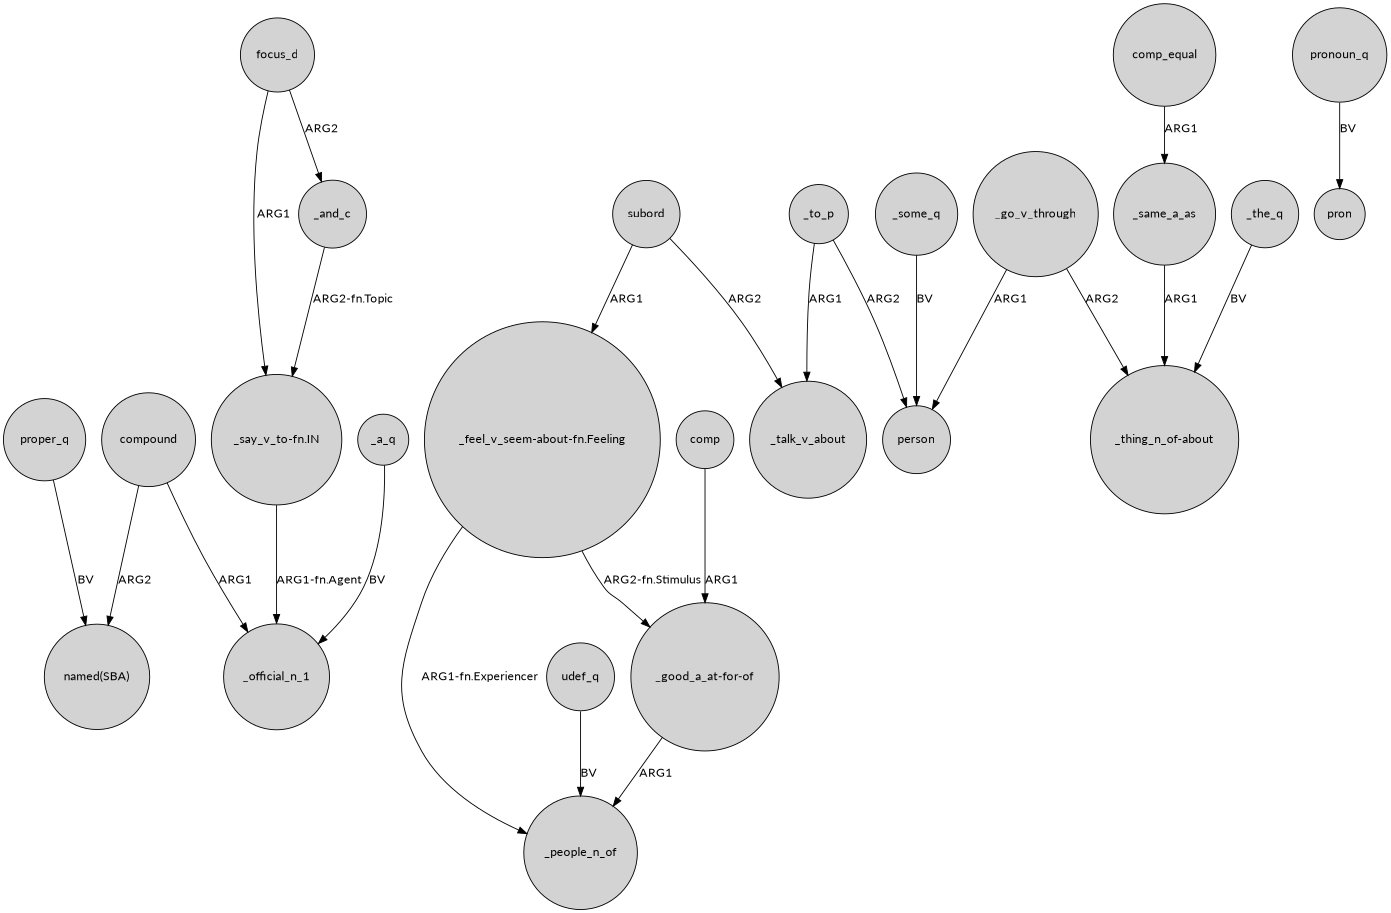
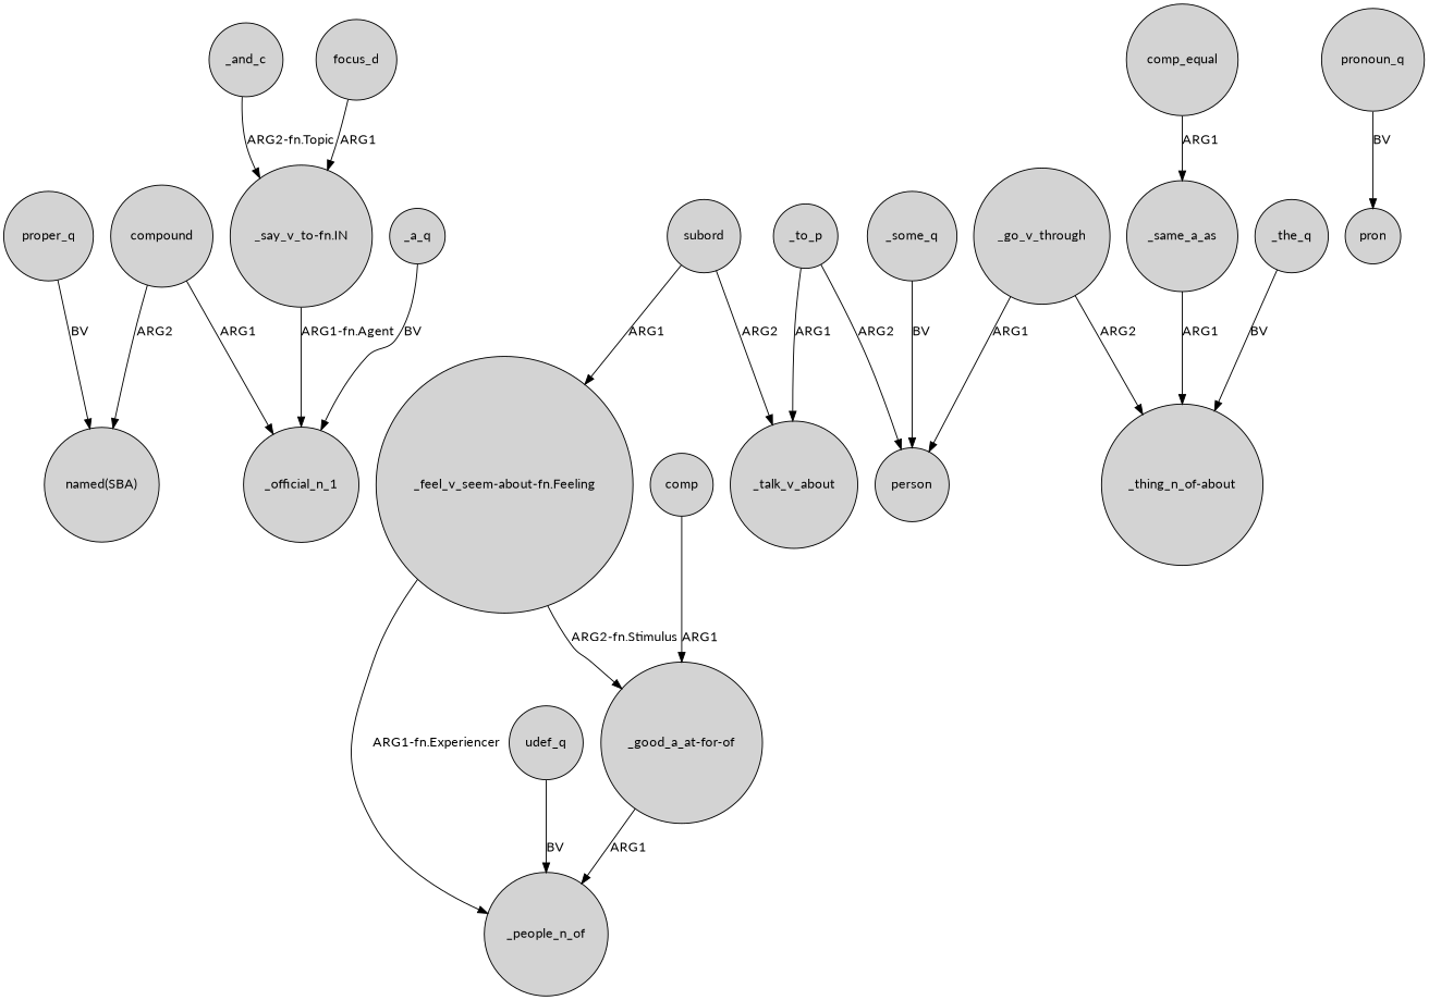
  digraph {
    fontname=Lato
    node [fontname=Lato shape=circle style=filled]
    edge [fontname=Lato]
    proper_q
    "named(SBA)"
    "_feel_v_seem-about-fn.Feeling"
    _people_n_of
    "_good_a_at-for-of"
    subord
    _talk_v_about
    comp
    "_say_v_to-fn.IN"
    _official_n_1
    _and_c
    _go_v_through
    "_thing_n_of-about"
    person
    focus_d
    _to_p
    pronoun_q
    pron
    udef_q
    _a_q
    comp_equal
    _same_a_as
    _some_q
    compound
    _the_q
    proper_q -> "named(SBA)" [label=BV]
    "_feel_v_seem-about-fn.Feeling" -> _people_n_of [label="ARG1-fn.Experiencer"]
    "_feel_v_seem-about-fn.Feeling" -> "_good_a_at-for-of" [label="ARG2-fn.Stimulus"]
    "_good_a_at-for-of" -> _people_n_of [label=ARG1]
    subord -> "_feel_v_seem-about-fn.Feeling" [label=ARG1]
    subord -> _talk_v_about [label=ARG2]
    comp -> "_good_a_at-for-of" [label=ARG1]
    "_say_v_to-fn.IN" -> _official_n_1 [label="ARG1-fn.Agent"]
    _and_c -> "_say_v_to-fn.IN" [label="ARG2-fn.Topic"]
    _go_v_through -> "_thing_n_of-about" [label=ARG2]
    _go_v_through -> person [label=ARG1]
    focus_d -> "_say_v_to-fn.IN" [label=ARG1]
-   focus_d -> _and_c [label=ARG2]
    _to_p -> _talk_v_about [label=ARG1]
    _to_p -> person [label=ARG2]
    pronoun_q -> pron [label=BV]
    udef_q -> _people_n_of [label=BV]
    _a_q -> _official_n_1 [label=BV]
    comp_equal -> _same_a_as [label=ARG1]
    _same_a_as -> "_thing_n_of-about" [label=ARG1]
    _some_q -> person [label=BV]
    compound -> "named(SBA)" [label=ARG2]
    compound -> _official_n_1 [label=ARG1]
    _the_q -> "_thing_n_of-about" [label=BV]
  }
